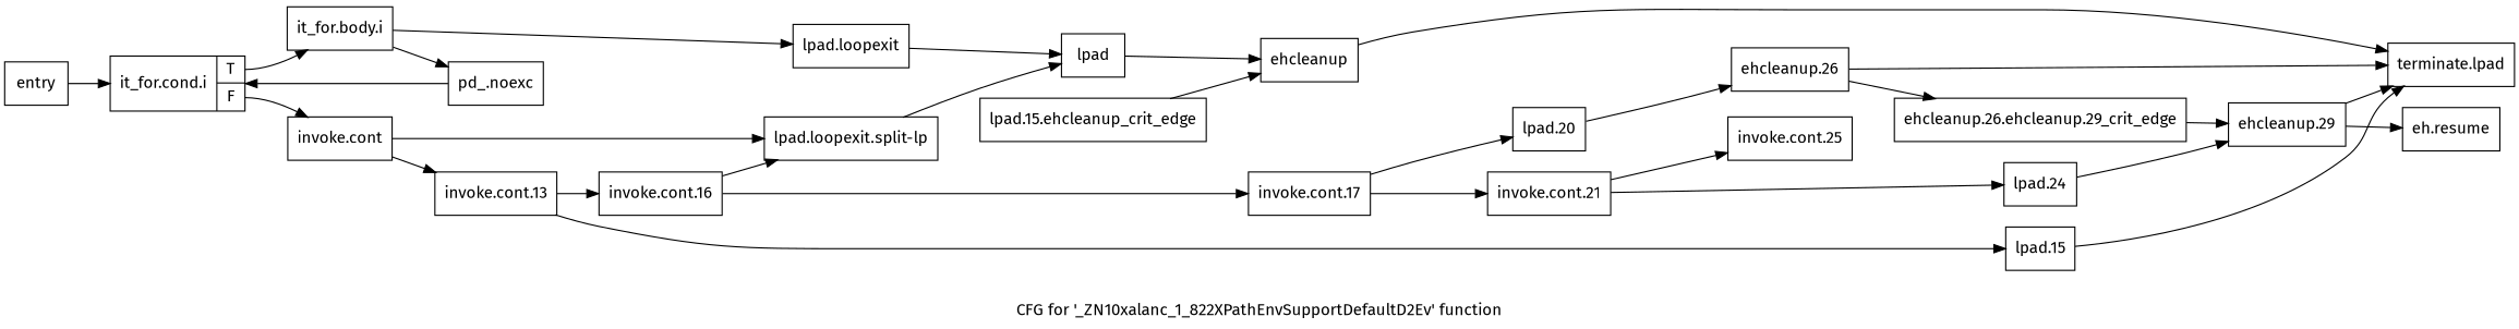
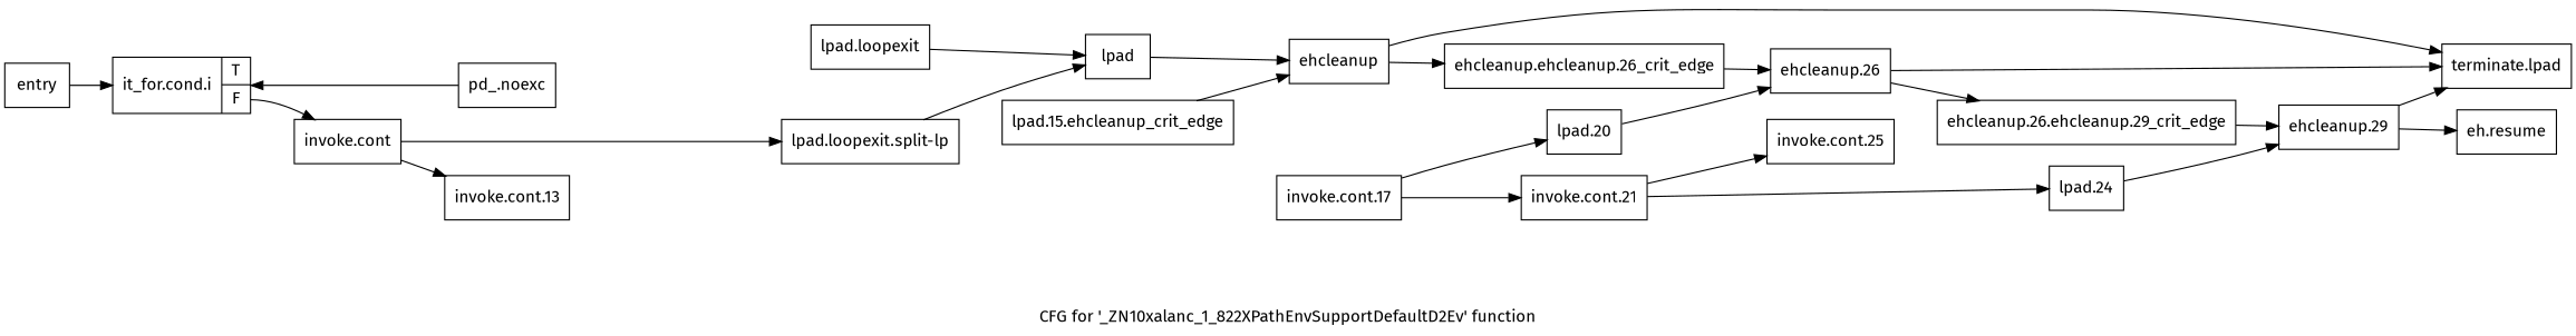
  digraph {
    fontname="Fira Sans"
    label="CFG for '_ZN10xalanc_1_822XPathEnvSupportDefaultD2Ev' function"
    rankdir=LR
    node [fontname="Fira Sans" shape=record]
    edge [fontname="Fira Sans"]
    n1 [label="{entry}"]
    n2 [label="{it_for.cond.i|{<s0>T|<s1>F}}"]
-   n3 [label="{it_for.body.i}"]
    n4 [label="{invoke.cont}"]
    n5 [label="{pd_.noexc}"]
    n6 [label="{lpad.loopexit}"]
    n7 [label="{invoke.cont.13}"]
    n8 [label="{lpad.loopexit.split-lp}"]
    n9 [label="{lpad}"]
-   n10 [label="{invoke.cont.16}"]
-   n11 [label="{lpad.15}"]
    n12 [label="{ehcleanup}"]
    n13 [label="{invoke.cont.17}"]
    n14 [label="{terminate.lpad}"]
    n15 [label="{invoke.cont.21}"]
    n16 [label="{lpad.20}"]
    n17 [label="{lpad.15.ehcleanup_crit_edge}"]
    n18 [label="{invoke.cont.25}"]
    n19 [label="{lpad.24}"]
    n20 [label="{ehcleanup.26}"]
    n21 [label="{ehcleanup.29}"]
    n22 [label="{ehcleanup.26.ehcleanup.29_crit_edge}"]
    n23 [label="{eh.resume}"]
+   n24 [label="{ehcleanup.ehcleanup.26_crit_edge}"]
    n1 -> n2
-   n2 -> n3 [tailport=s0]
    n2 -> n4 [tailport=s1]
-   n3 -> n5
-   n3 -> n6
    n4 -> n7
    n4 -> n8
    n5 -> n2
    n6 -> n9
-   n7 -> n10
-   n7 -> n11
    n8 -> n9
    n9 -> n12
-   n10 -> n8
-   n10 -> n13
-   n11 -> n14
    n12 -> n14
+   n12 -> n24
    n13 -> n15
    n13 -> n16
    n15 -> n18
    n15 -> n19
    n16 -> n20
    n17 -> n12
    n19 -> n21
    n20 -> n14
    n20 -> n22
    n21 -> n14
    n21 -> n23
    n22 -> n21
+   n24 -> n20
  }
